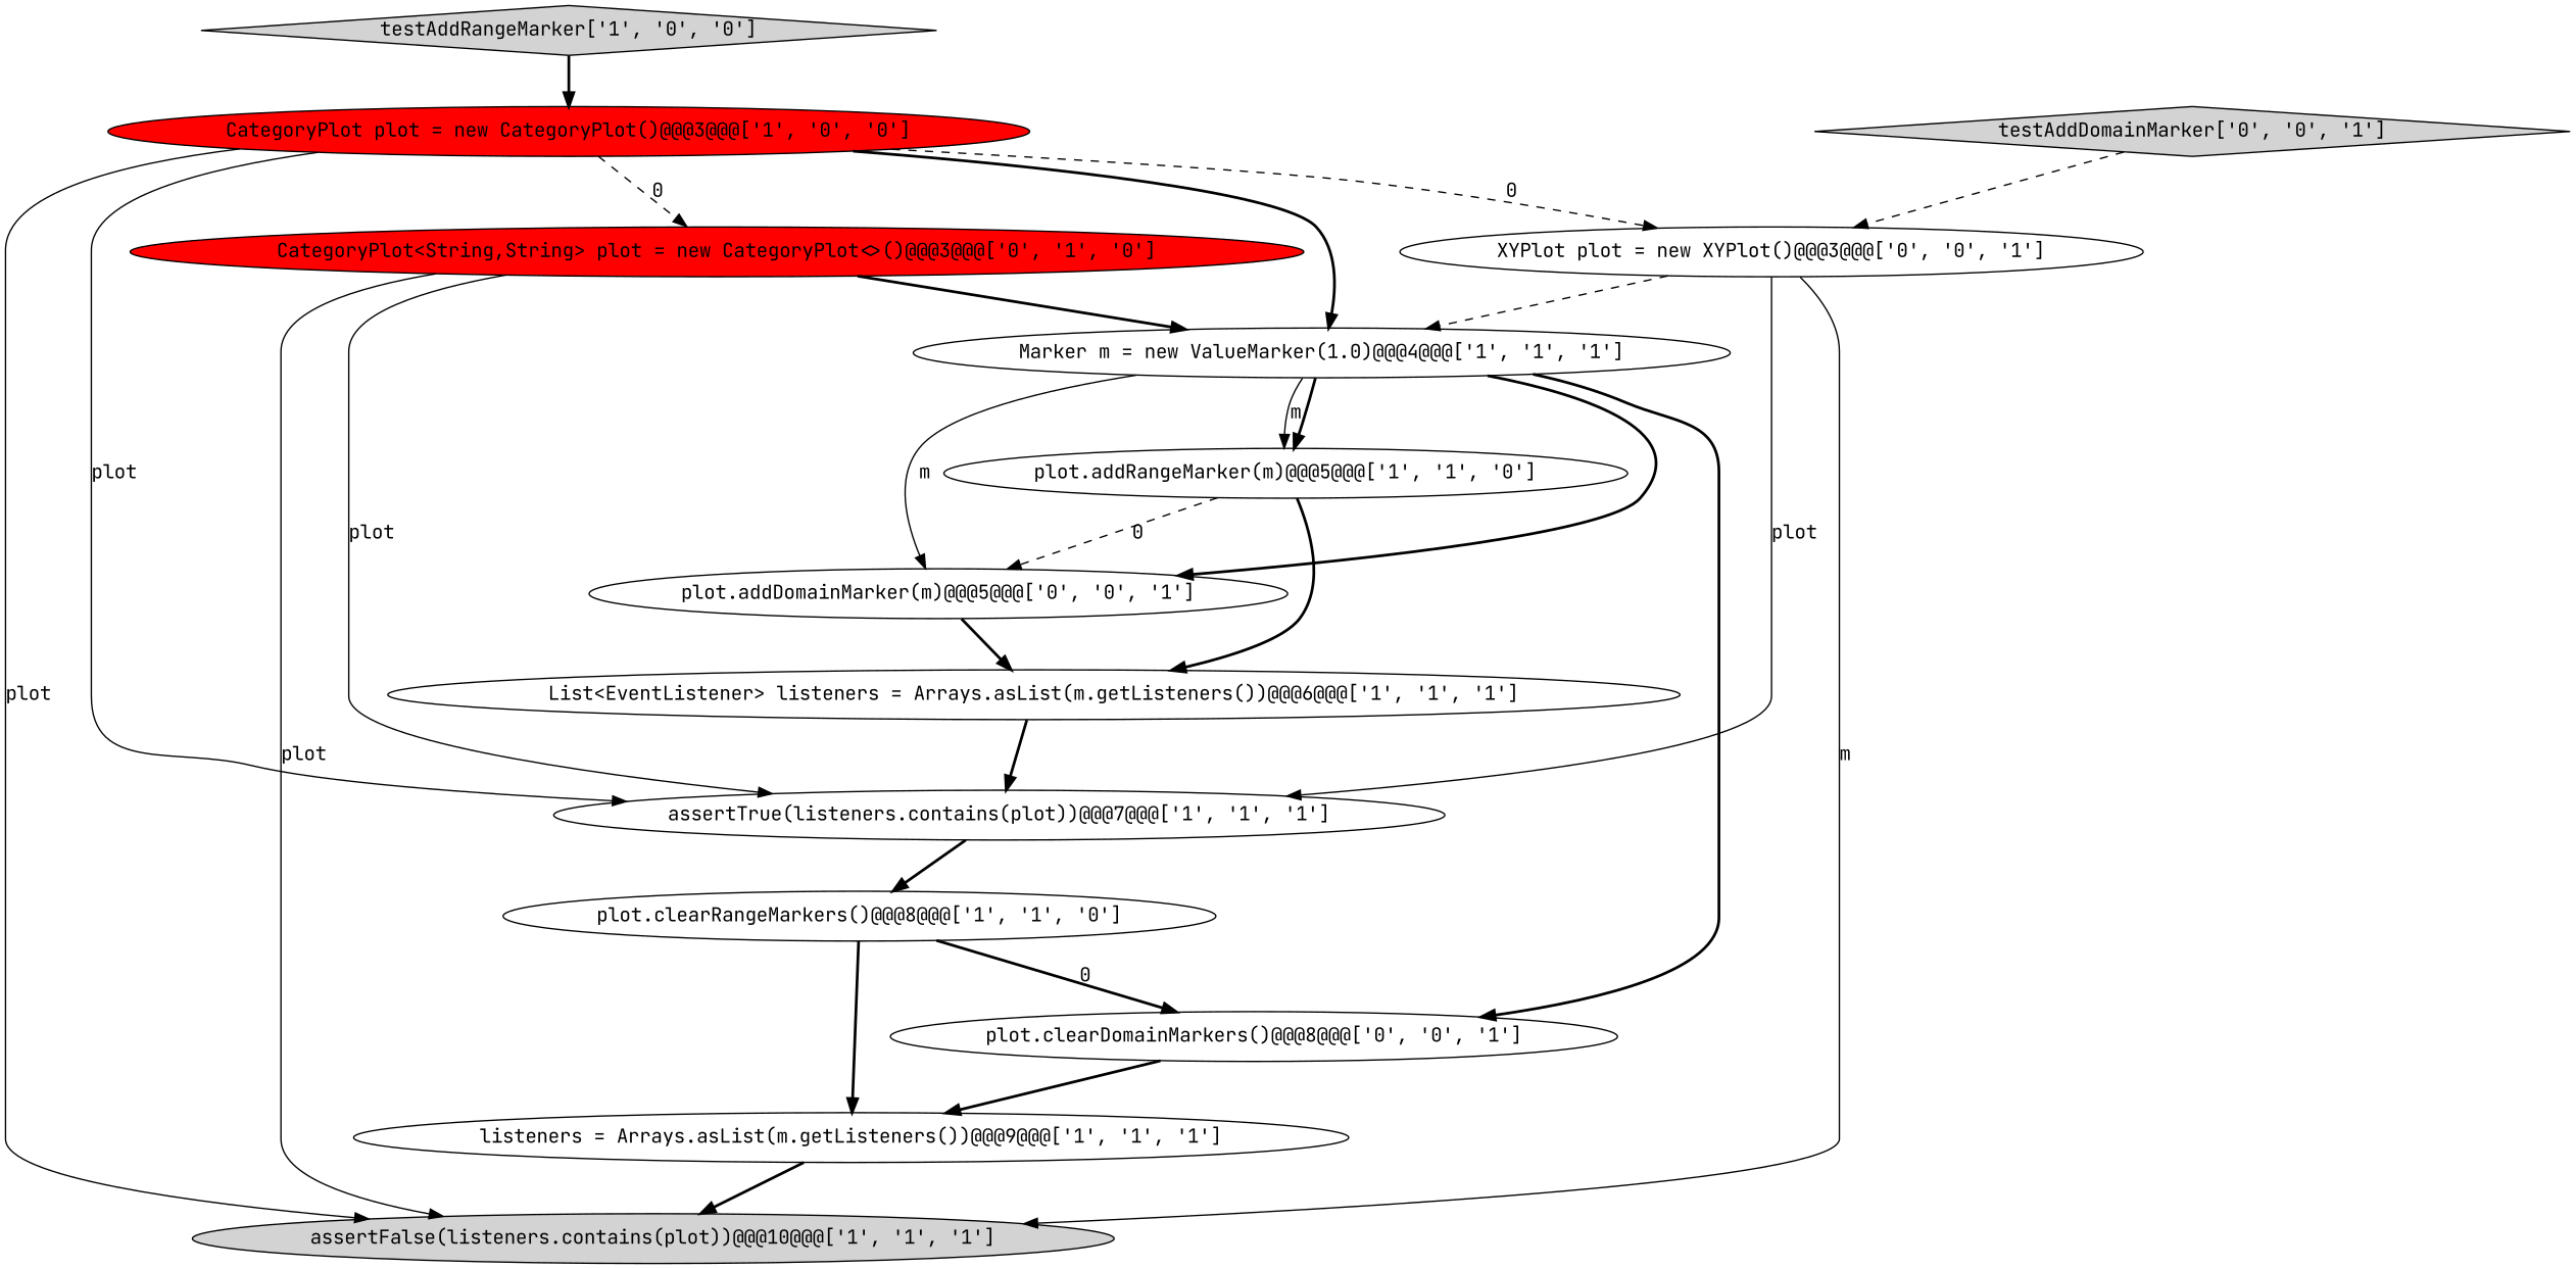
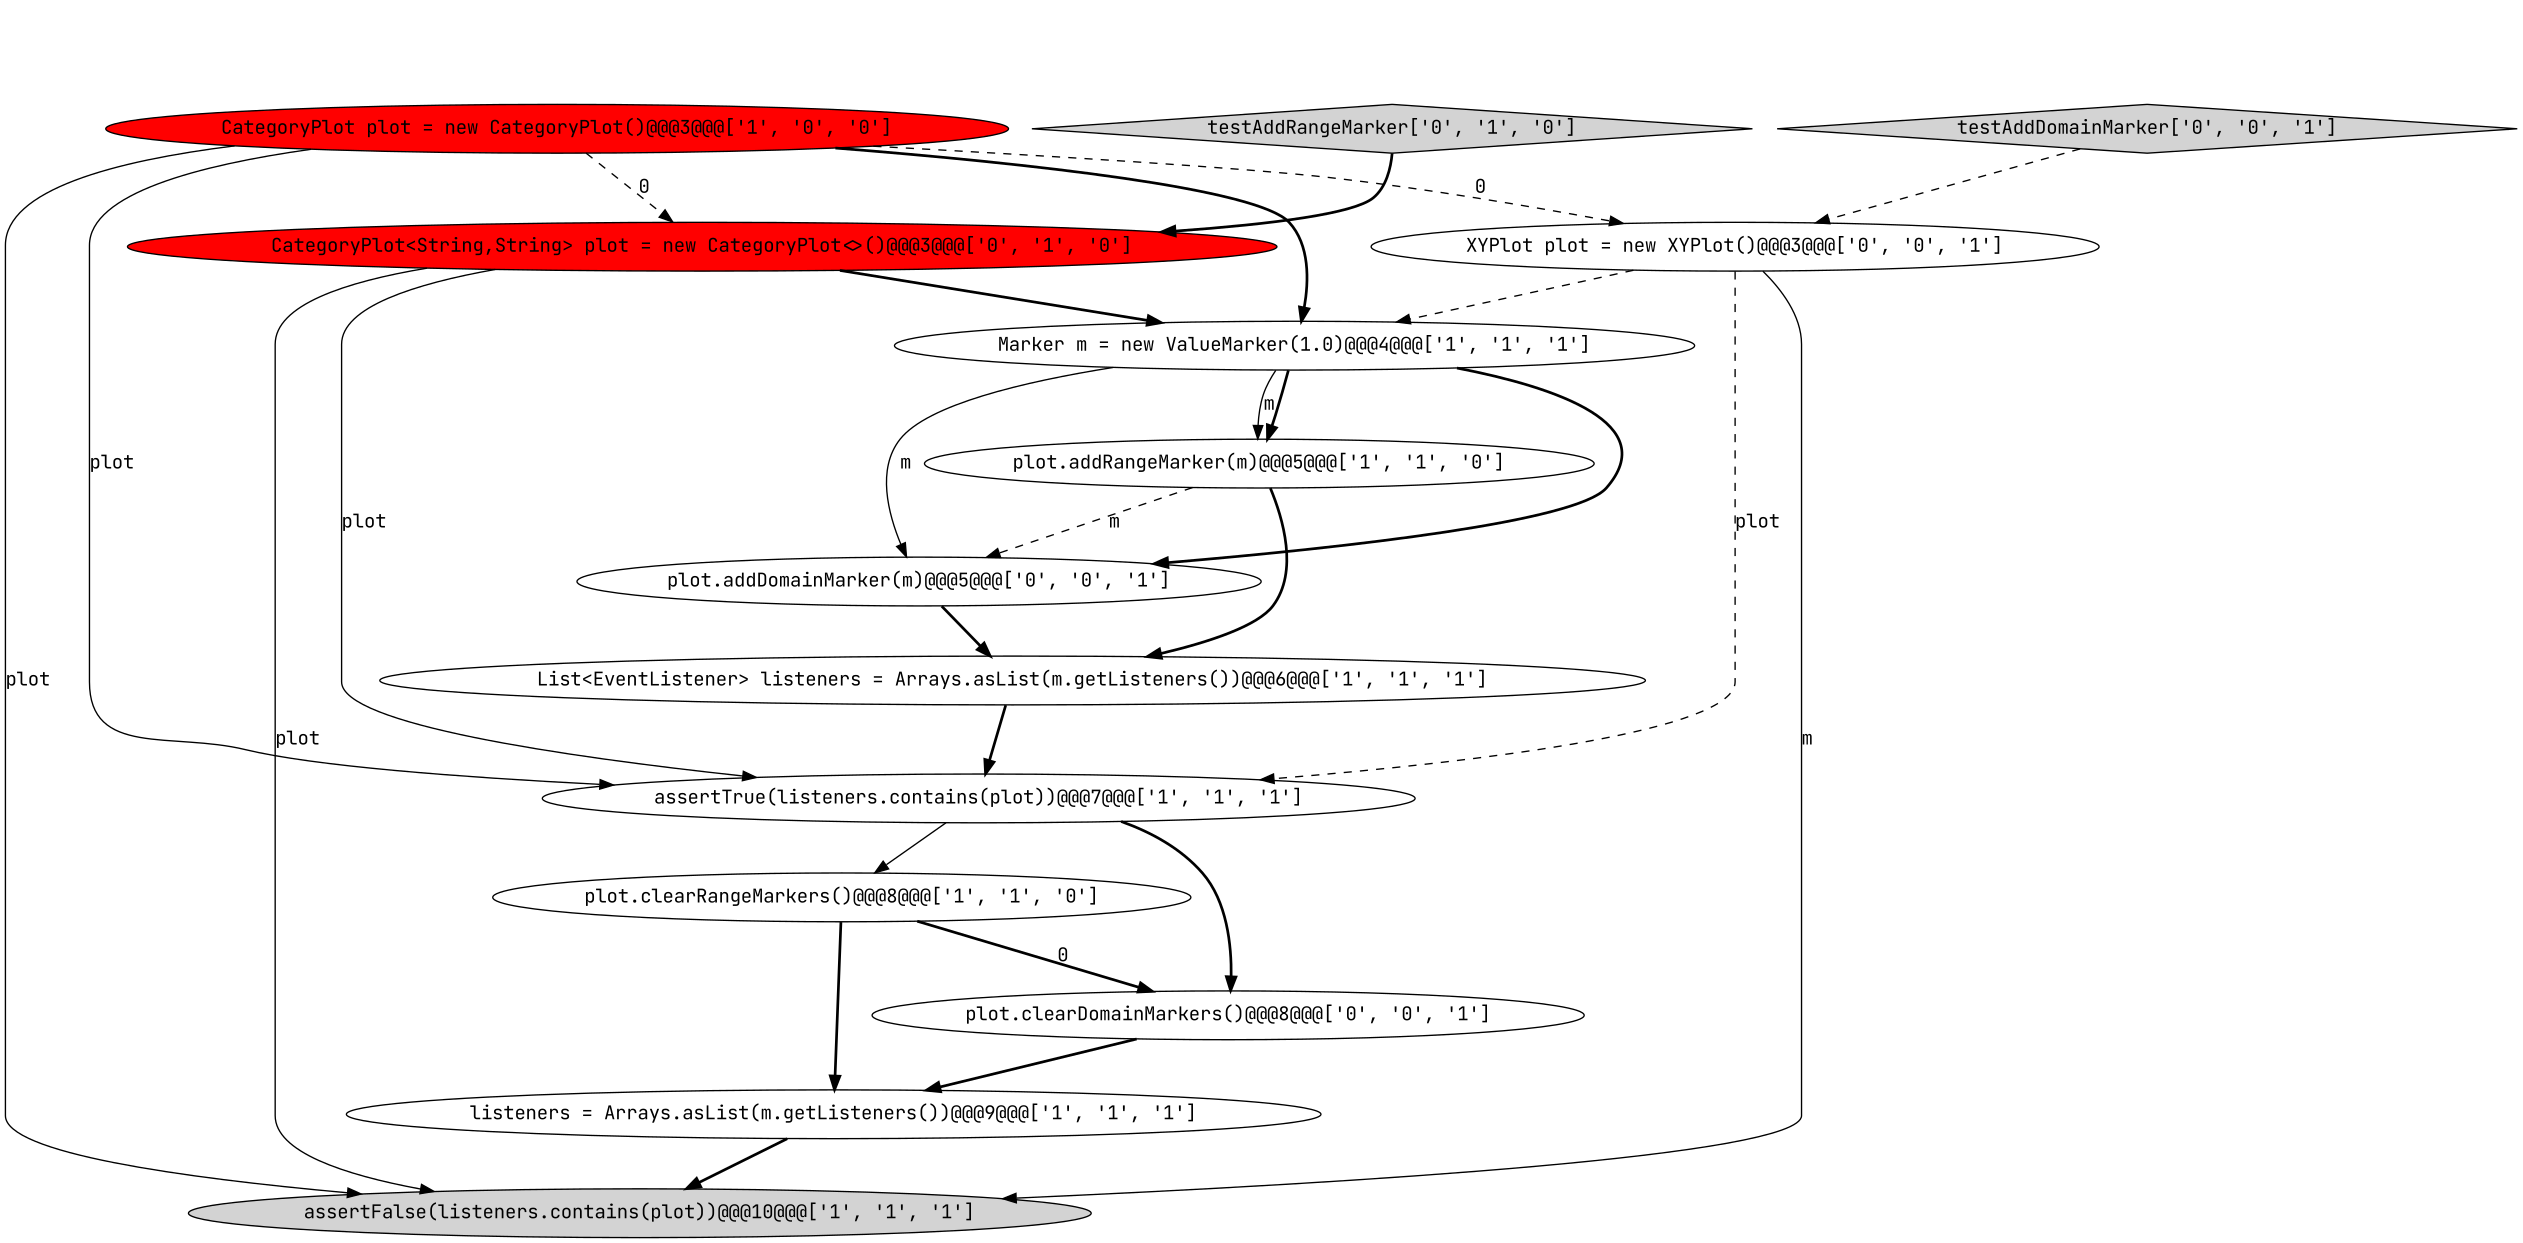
  digraph {
    fontname="JetBrains Mono"
    node [fillcolor=white fontname="JetBrains Mono" shape=ellipse style=filled]
    edge [fontname="JetBrains Mono" style=bold]
    n1 [label="assertTrue(listeners.contains(plot))@@@7@@@['1', '1', '1']"]
    n2 [label="plot.clearDomainMarkers()@@@8@@@['0', '0', '1']"]
    n3 [label="plot.clearRangeMarkers()@@@8@@@['1', '1', '0']"]
    n4 [label="listeners = Arrays.asList(m.getListeners())@@@9@@@['1', '1', '1']"]
    n5 [label="Marker m = new ValueMarker(1.0)@@@4@@@['1', '1', '1']"]
    n6 [label="plot.addRangeMarker(m)@@@5@@@['1', '1', '0']"]
    n7 [label="plot.addDomainMarker(m)@@@5@@@['0', '0', '1']"]
    n8 [label="List<EventListener> listeners = Arrays.asList(m.getListeners())@@@6@@@['1', '1', '1']"]
    n9 [fillcolor=red label="CategoryPlot plot = new CategoryPlot()@@@3@@@['1', '0', '0']"]
    n10 [fillcolor=lightgray label="assertFalse(listeners.contains(plot))@@@10@@@['1', '1', '1']"]
    n11 [label="XYPlot plot = new XYPlot()@@@3@@@['0', '0', '1']"]
    n12 [fillcolor=red label="CategoryPlot<String,String> plot = new CategoryPlot<>()@@@3@@@['0', '1', '0']"]
-   n14 [fillcolor=lightgray label="testAddRangeMarker['1', '0', '0']" shape=diamond]
+   n13 [fillcolor=lightgray label="testAddRangeMarker['0', '1', '0']" shape=diamond]
    n15 [fillcolor=lightgray label="testAddDomainMarker['0', '0', '1']" shape=diamond]
-   n5 -> n2
-   n1 -> n3
+   n1 -> n2
+   n1 -> n3 [style=solid]
    n2 -> n4
    n3 -> n2 [label=0]
    n3 -> n4
    n4 -> n10
    n5 -> n6 [label=m style=solid]
    n5 -> n6
    n5 -> n7 [label=m style=solid]
    n5 -> n7
-   n6 -> n7 [label=0 style=dashed]
+   n6 -> n7 [label=m style=dashed]
    n6 -> n8
    n7 -> n8
    n8 -> n1
    n9 -> n1 [label=plot style=solid]
    n9 -> n5
    n9 -> n10 [label=plot style=solid]
    n9 -> n11 [label=0 style=dashed]
    n9 -> n12 [label=0 style=dashed]
-   n11 -> n1 [label=plot style=solid]
+   n11 -> n1 [label=plot style=dashed]
    n11 -> n5 [style=dashed]
    n11 -> n10 [label=m style=solid]
    n12 -> n1 [label=plot style=solid]
    n12 -> n5
    n12 -> n10 [label=plot style=solid]
-   n14 -> n9
+   n13 -> n12
    n15 -> n11 [style=dashed]
  }
